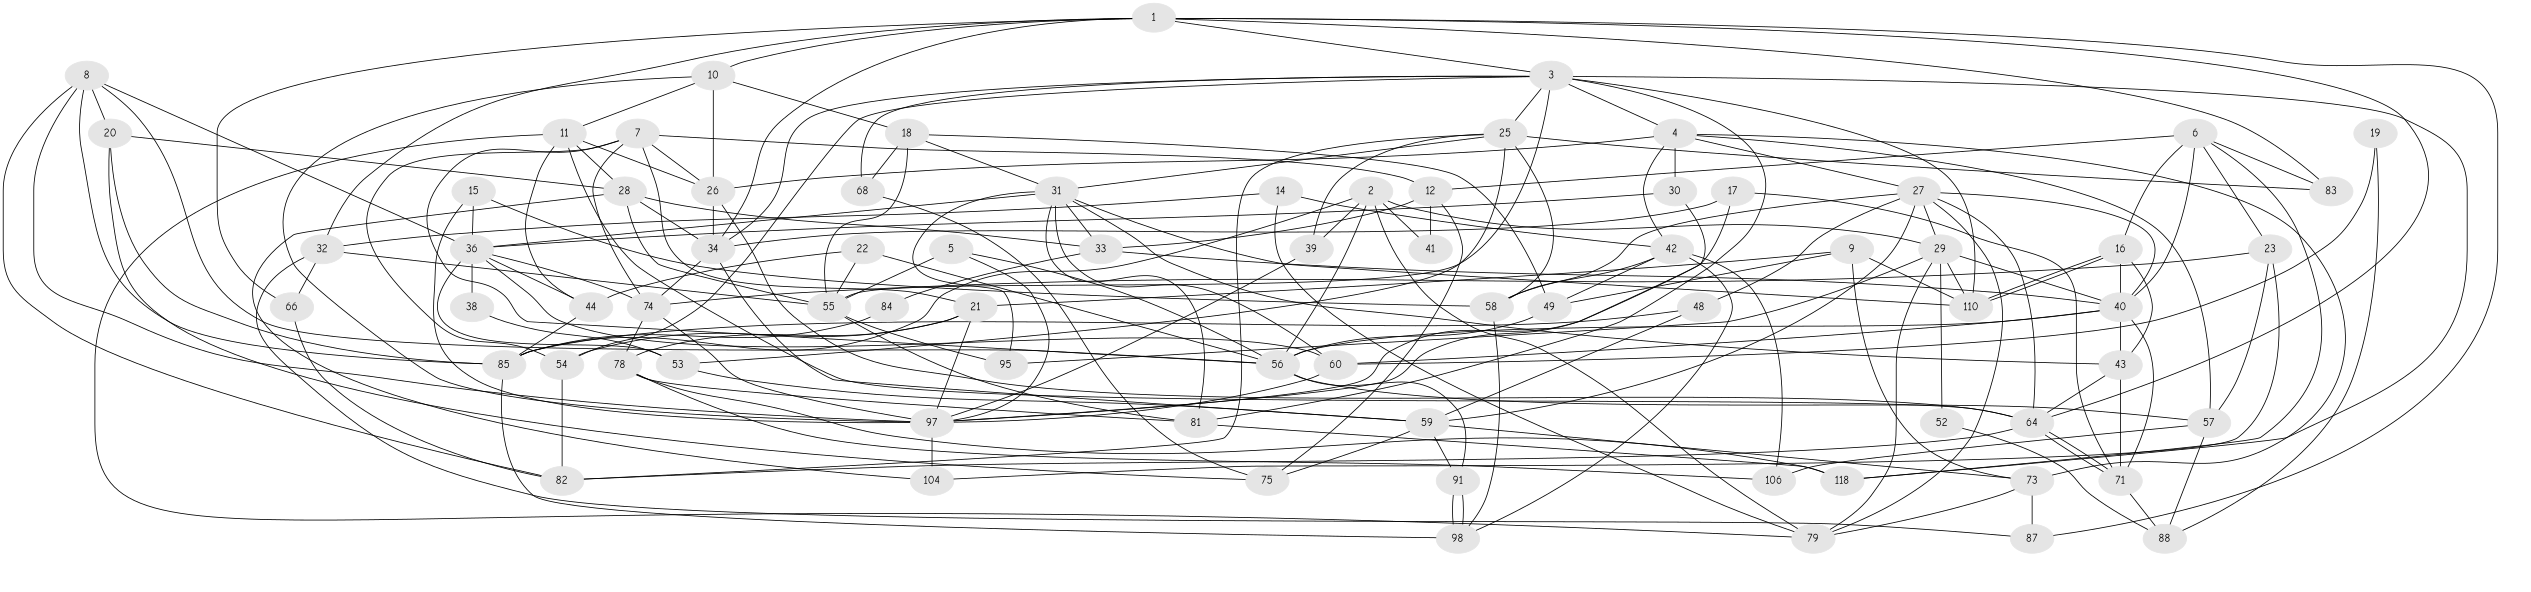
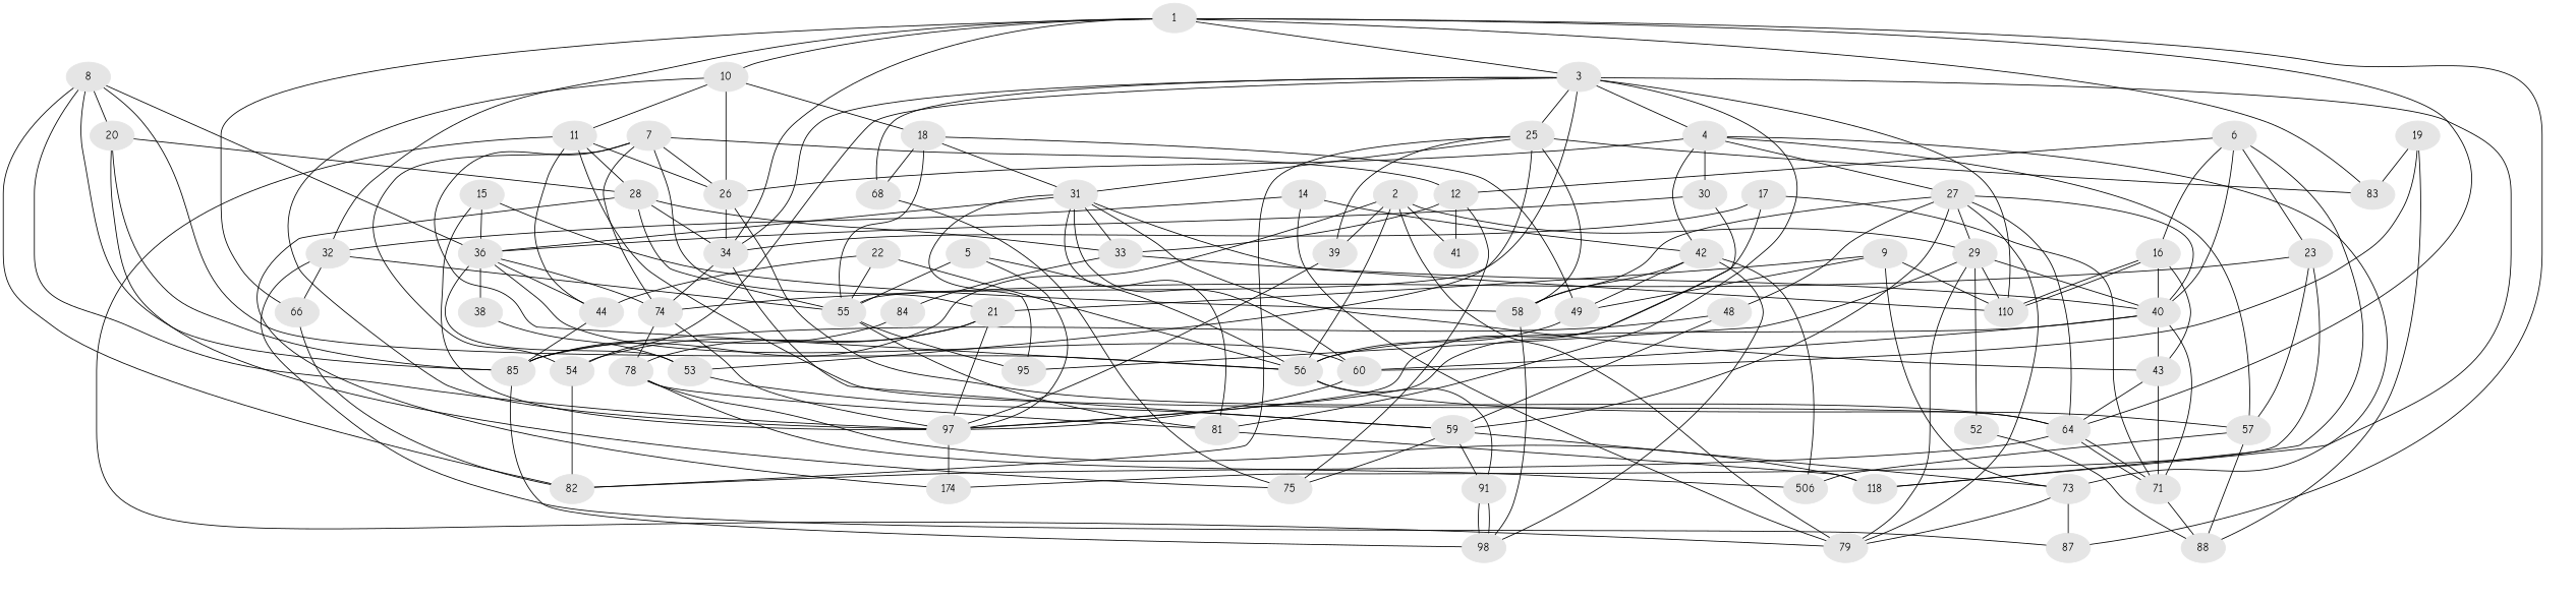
  graph {
    fontname="Comic Neue"
    node [color=gray90 fontname="Comic Neue" style=filled]
    edge [fontname="Comic Neue"]
    1 [super="+77"]
    3 [super="+13"]
    10 [super="+47"]
    32 [super="+94"]
    34 [super="+51"]
    64 [super="+119"]
    66
    83
    87
    4 [super="+35"]
    25 [super="+61"]
    54 [super="+80"]
    55 [super="+90"]
    68 [super="+115"]
    81
    110 [super="+111"]
    118
    26 [super="+116"]
    97 [super="+100"]
    11
    18 [super="+46"]
    74 [super="+114"]
    59 [super="+113"]
    82 [super="+117"]
    71 [super="+102"]
    2 [super="+86"]
    29 [super="+96"]
    39
    41
    56 [super="+109"]
    79 [super="+92"]
    85 [super="+89"]
    40 [super="+67"]
    52
    95
    57 [super="+105"]
    91
    98
    27 [super="+62"]
    30
    42 [super="+70"]
    73
    58 [super="+72"]
    31 [super="+103"]
    53
    75
    48
    36 [super="+76"]
    49
-   106
+   106 [label=506]
    88
    5 [super="+108"]
-   104
+   104 [label=174]
    12 [super="+45"]
    33
    6
    16
    23 [super="+65"]
    43 [super="+99"]
    60 [super="+63"]
    7 [super="+37"]
    21 [super="+50"]
    78 [super="+101"]
    8 [super="+112"]
    20 [super="+107"]
    28 [super="+93"]
    44
    38
    9 [super="+69"]
    84
    14
    15
    17
    19
    22
    1 -- 3
    1 -- 10
    1 -- 32
    1 -- 34
    1 -- 64
    1 -- 66
    1 -- 83
    1 -- 87
    3 -- 34
    3 -- 4
    3 -- 25
    3 -- 54
    3 -- 55
    3 -- 68
    3 -- 81
    3 -- 110
    3 -- 118
    10 -- 26
    10 -- 97
    10 -- 11
    10 -- 18
    32 -- 66
    32 -- 87
    32 -- 55
    34 -- 74
    34 -- 59
    64 -- 82
    64 -- 71
    64 -- 71
    66 -- 82
    4 -- 26
    4 -- 57
    4 -- 27
    4 -- 30
    4 -- 42
    4 -- 73
    25 -- 83
    25 -- 82
    25 -- 39
    25 -- 58
    25 -- 31
    25 -- 53
    54 -- 82
    55 -- 81 [weight=2]
    55 -- 95
    68 -- 75
    81 -- 118
    26 -- 34
    26 -- 64
    97 -- 104
    11 -- 64
    11 -- 26
    11 -- 79
    11 -- 28
    11 -- 44
    18 -- 55
    18 -- 68
    18 -- 31
    18 -- 49
    74 -- 97
    74 -- 78
    59 -- 91
    59 -- 73
    59 -- 75
    71 -- 88
    2 -- 29
    2 -- 39
    2 -- 41
    2 -- 56
    2 -- 79
    2 -- 85
    29 -- 110
    29 -- 79
    29 -- 40
    29 -- 52
    29 -- 95
    39 -- 97
    56 -- 57
    56 -- 91
    85 -- 98
    40 -- 71
    40 -- 56
    40 -- 43
    40 -- 60
    52 -- 88
    57 -- 106
    57 -- 88
    91 -- 98
    91 -- 98
    27 -- 64
    27 -- 59
    27 -- 29
    27 -- 79
    27 -- 40
    27 -- 58
    27 -- 48
    30 -- 97
    30 -- 36
    42 -- 98
    42 -- 58
    42 -- 49
    42 -- 106
    73 -- 87
    73 -- 79
    58 -- 98
    31 -- 81
    31 -- 110
    31 -- 95
    31 -- 36
    31 -- 33
    31 -- 43
    31 -- 60
    53 -- 59
    48 -- 59
    48 -- 85
    36 -- 74
    36 -- 53
    36 -- 60
    36 -- 44
    36 -- 38
    49 -- 56
    5 -- 55
    5 -- 97
    5 -- 56
    12 -- 41
    12 -- 75
    12 -- 33
    33 -- 40
    33 -- 84
    6 -- 118
    6 -- 40
    6 -- 12
    6 -- 16
    6 -- 23
    16 -- 110
    16 -- 110
    16 -- 40
    16 -- 43
    23 -- 74
    23 -- 57
    23 -- 104
    43 -- 64
    43 -- 71
    60 -- 97
    7 -- 54
    7 -- 26
    7 -- 74
    7 -- 56
    7 -- 12
    7 -- 21
    21 -- 54
    21 -- 97
    21 -- 78
    78 -- 81
    78 -- 118
    78 -- 106
    8 -- 97
    8 -- 82
    8 -- 56
    8 -- 85
    8 -- 36
    8 -- 20
    20 -- 85
    20 -- 75
    20 -- 28
    28 -- 34
    28 -- 55
    28 -- 104
    28 -- 33
    44 -- 85
    38 -- 53
    9 -- 110
    9 -- 73
    9 -- 49
    9 -- 21
    84 -- 85
    14 -- 32
    14 -- 79
    14 -- 42
    15 -- 97
    15 -- 58
    15 -- 36
    17 -- 34
    17 -- 97
    17 -- 71
-   6 -- 83
+   19 -- 83
    19 -- 88
    19 -- 60
    22 -- 55
    22 -- 56
    22 -- 44
  }
